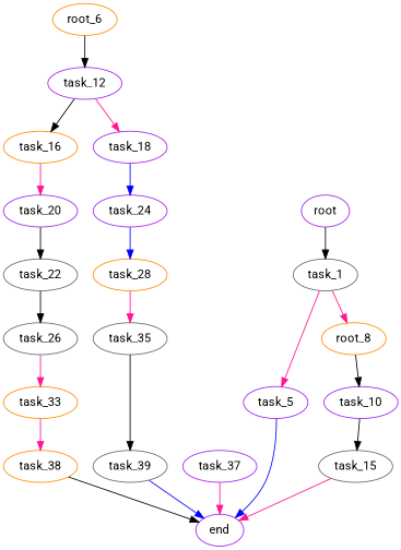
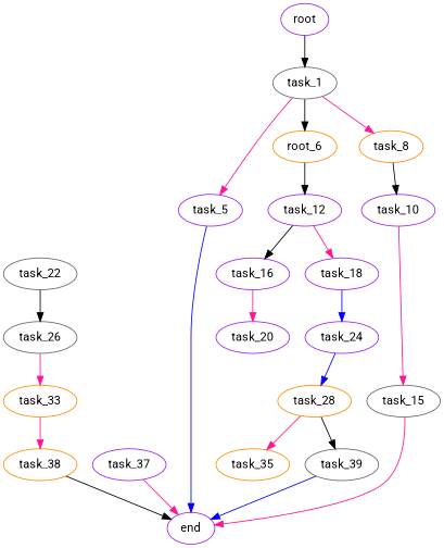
  digraph {
    fontname=Roboto
    node [color=purple fontname=Roboto]
    edge [color=deeppink fontname=Roboto]
    task_1 [color=gray40]
    root
    task_5
    n4 [color=darkorange label=root_6]
-   task_8 [color=darkorange label=root_8]
+   task_8 [color=darkorange]
    end
    task_12
    task_10
-   task_16 [color=darkorange]
+   task_16
    task_18
    task_15 [color=gray40]
    task_20
    task_24
    task_22 [color=gray40]
    task_28 [color=darkorange]
    task_26 [color=gray40]
    task_33 [color=darkorange]
-   task_35 [color=gray40]
+   task_35 [color=darkorange]
    task_38 [color=darkorange]
    task_39 [color=gray40]
    task_37
    task_1 -> task_5
+   task_1 -> n4 [color=black]
    task_1 -> task_8
    root -> task_1 [color=black]
    task_5 -> end [color=blue]
    n4 -> task_12 [color=black]
    task_8 -> task_10 [color=black]
    task_12 -> task_16 [color=black]
    task_12 -> task_18
-   task_10 -> task_15 [color=black]
+   task_10 -> task_15
    task_16 -> task_20
    task_18 -> task_24 [color=blue]
    task_15 -> end
-   task_20 -> task_22 [color=black]
    task_24 -> task_28 [color=blue]
    task_22 -> task_26 [color=black]
    task_28 -> task_35
    task_26 -> task_33
    task_33 -> task_38
-   task_35 -> task_39 [color=black]
+   task_28 -> task_39 [color=black]
    task_38 -> end [color=black]
    task_39 -> end [color=blue]
    task_37 -> end
  }
